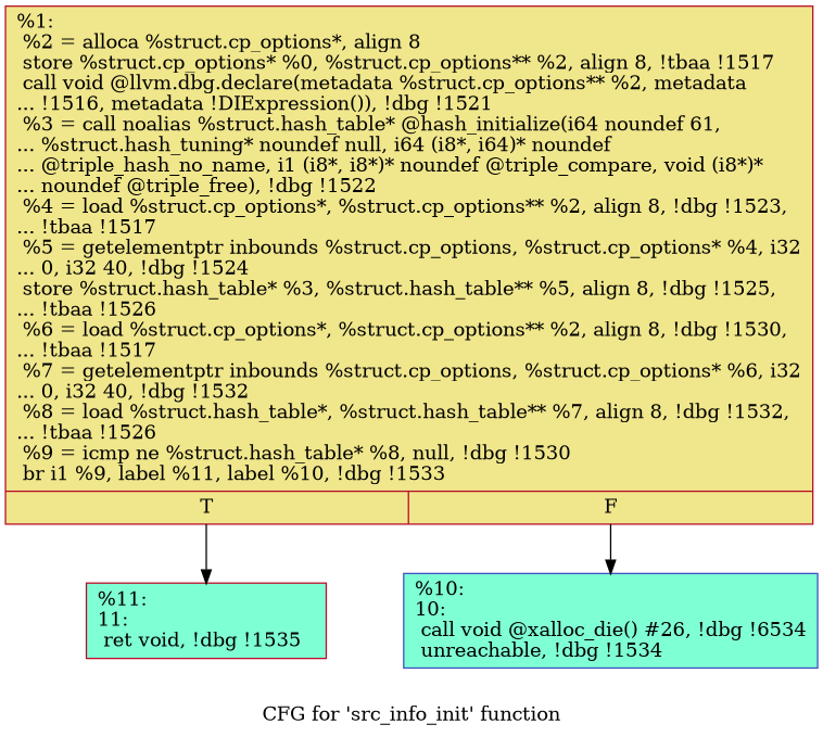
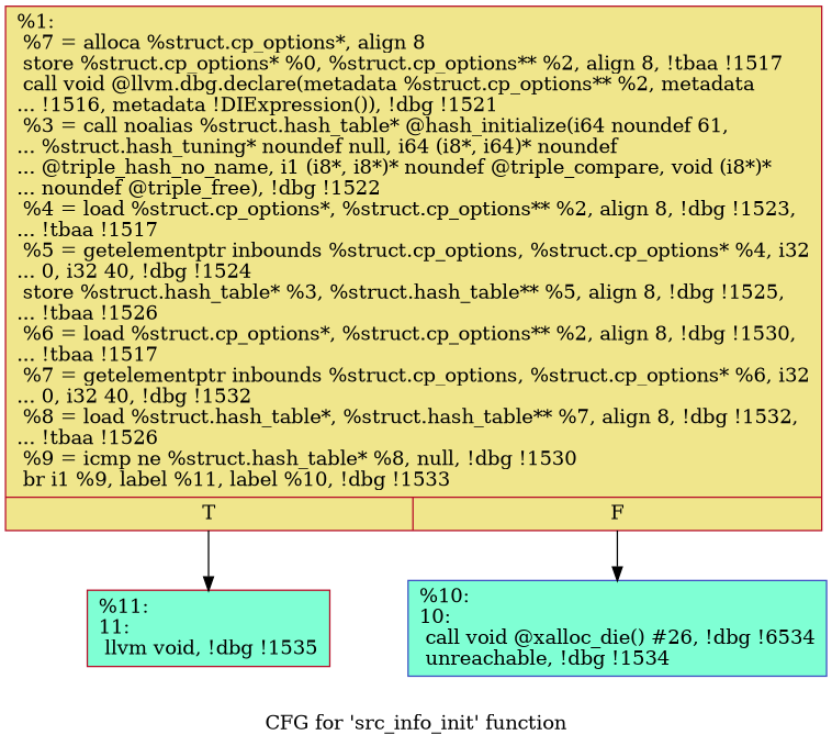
  digraph {
    label="CFG for 'src_info_init' function"
    node [color="#b70d28ff" fillcolor=aquamarine shape=record style=filled]
-   n1 [fillcolor=khaki label="{%1:\l  %2 = alloca %struct.cp_options*, align 8\l  store %struct.cp_options* %0, %struct.cp_options** %2, align 8, !tbaa !1517\l  call void @llvm.dbg.declare(metadata %struct.cp_options** %2, metadata\l... !1516, metadata !DIExpression()), !dbg !1521\l  %3 = call noalias %struct.hash_table* @hash_initialize(i64 noundef 61,\l... %struct.hash_tuning* noundef null, i64 (i8*, i64)* noundef\l... @triple_hash_no_name, i1 (i8*, i8*)* noundef @triple_compare, void (i8*)*\l... noundef @triple_free), !dbg !1522\l  %4 = load %struct.cp_options*, %struct.cp_options** %2, align 8, !dbg !1523,\l... !tbaa !1517\l  %5 = getelementptr inbounds %struct.cp_options, %struct.cp_options* %4, i32\l... 0, i32 40, !dbg !1524\l  store %struct.hash_table* %3, %struct.hash_table** %5, align 8, !dbg !1525,\l... !tbaa !1526\l  %6 = load %struct.cp_options*, %struct.cp_options** %2, align 8, !dbg !1530,\l... !tbaa !1517\l  %7 = getelementptr inbounds %struct.cp_options, %struct.cp_options* %6, i32\l... 0, i32 40, !dbg !1532\l  %8 = load %struct.hash_table*, %struct.hash_table** %7, align 8, !dbg !1532,\l... !tbaa !1526\l  %9 = icmp ne %struct.hash_table* %8, null, !dbg !1530\l  br i1 %9, label %11, label %10, !dbg !1533\l|{<s0>T|<s1>F}}"]
-   n2 [label="{%11:\l11:                                               \l  ret void, !dbg !1535\l}"]
+   n1 [fillcolor=khaki label="{%1:\l  %7 = alloca %struct.cp_options*, align 8\l  store %struct.cp_options* %0, %struct.cp_options** %2, align 8, !tbaa !1517\l  call void @llvm.dbg.declare(metadata %struct.cp_options** %2, metadata\l... !1516, metadata !DIExpression()), !dbg !1521\l  %3 = call noalias %struct.hash_table* @hash_initialize(i64 noundef 61,\l... %struct.hash_tuning* noundef null, i64 (i8*, i64)* noundef\l... @triple_hash_no_name, i1 (i8*, i8*)* noundef @triple_compare, void (i8*)*\l... noundef @triple_free), !dbg !1522\l  %4 = load %struct.cp_options*, %struct.cp_options** %2, align 8, !dbg !1523,\l... !tbaa !1517\l  %5 = getelementptr inbounds %struct.cp_options, %struct.cp_options* %4, i32\l... 0, i32 40, !dbg !1524\l  store %struct.hash_table* %3, %struct.hash_table** %5, align 8, !dbg !1525,\l... !tbaa !1526\l  %6 = load %struct.cp_options*, %struct.cp_options** %2, align 8, !dbg !1530,\l... !tbaa !1517\l  %7 = getelementptr inbounds %struct.cp_options, %struct.cp_options* %6, i32\l... 0, i32 40, !dbg !1532\l  %8 = load %struct.hash_table*, %struct.hash_table** %7, align 8, !dbg !1532,\l... !tbaa !1526\l  %9 = icmp ne %struct.hash_table* %8, null, !dbg !1530\l  br i1 %9, label %11, label %10, !dbg !1533\l|{<s0>T|<s1>F}}"]
+   n2 [label="{%11:\l11:                                               \l  llvm void, !dbg !1535\l}"]
    n3 [color="#3d50c3ff" label="{%10:\l10:                                               \l  call void @xalloc_die() #26, !dbg !6534\l  unreachable, !dbg !1534\l}"]
    n1 -> n2 [tailport=s0]
    n1 -> n3 [tailport=s1]
  }
